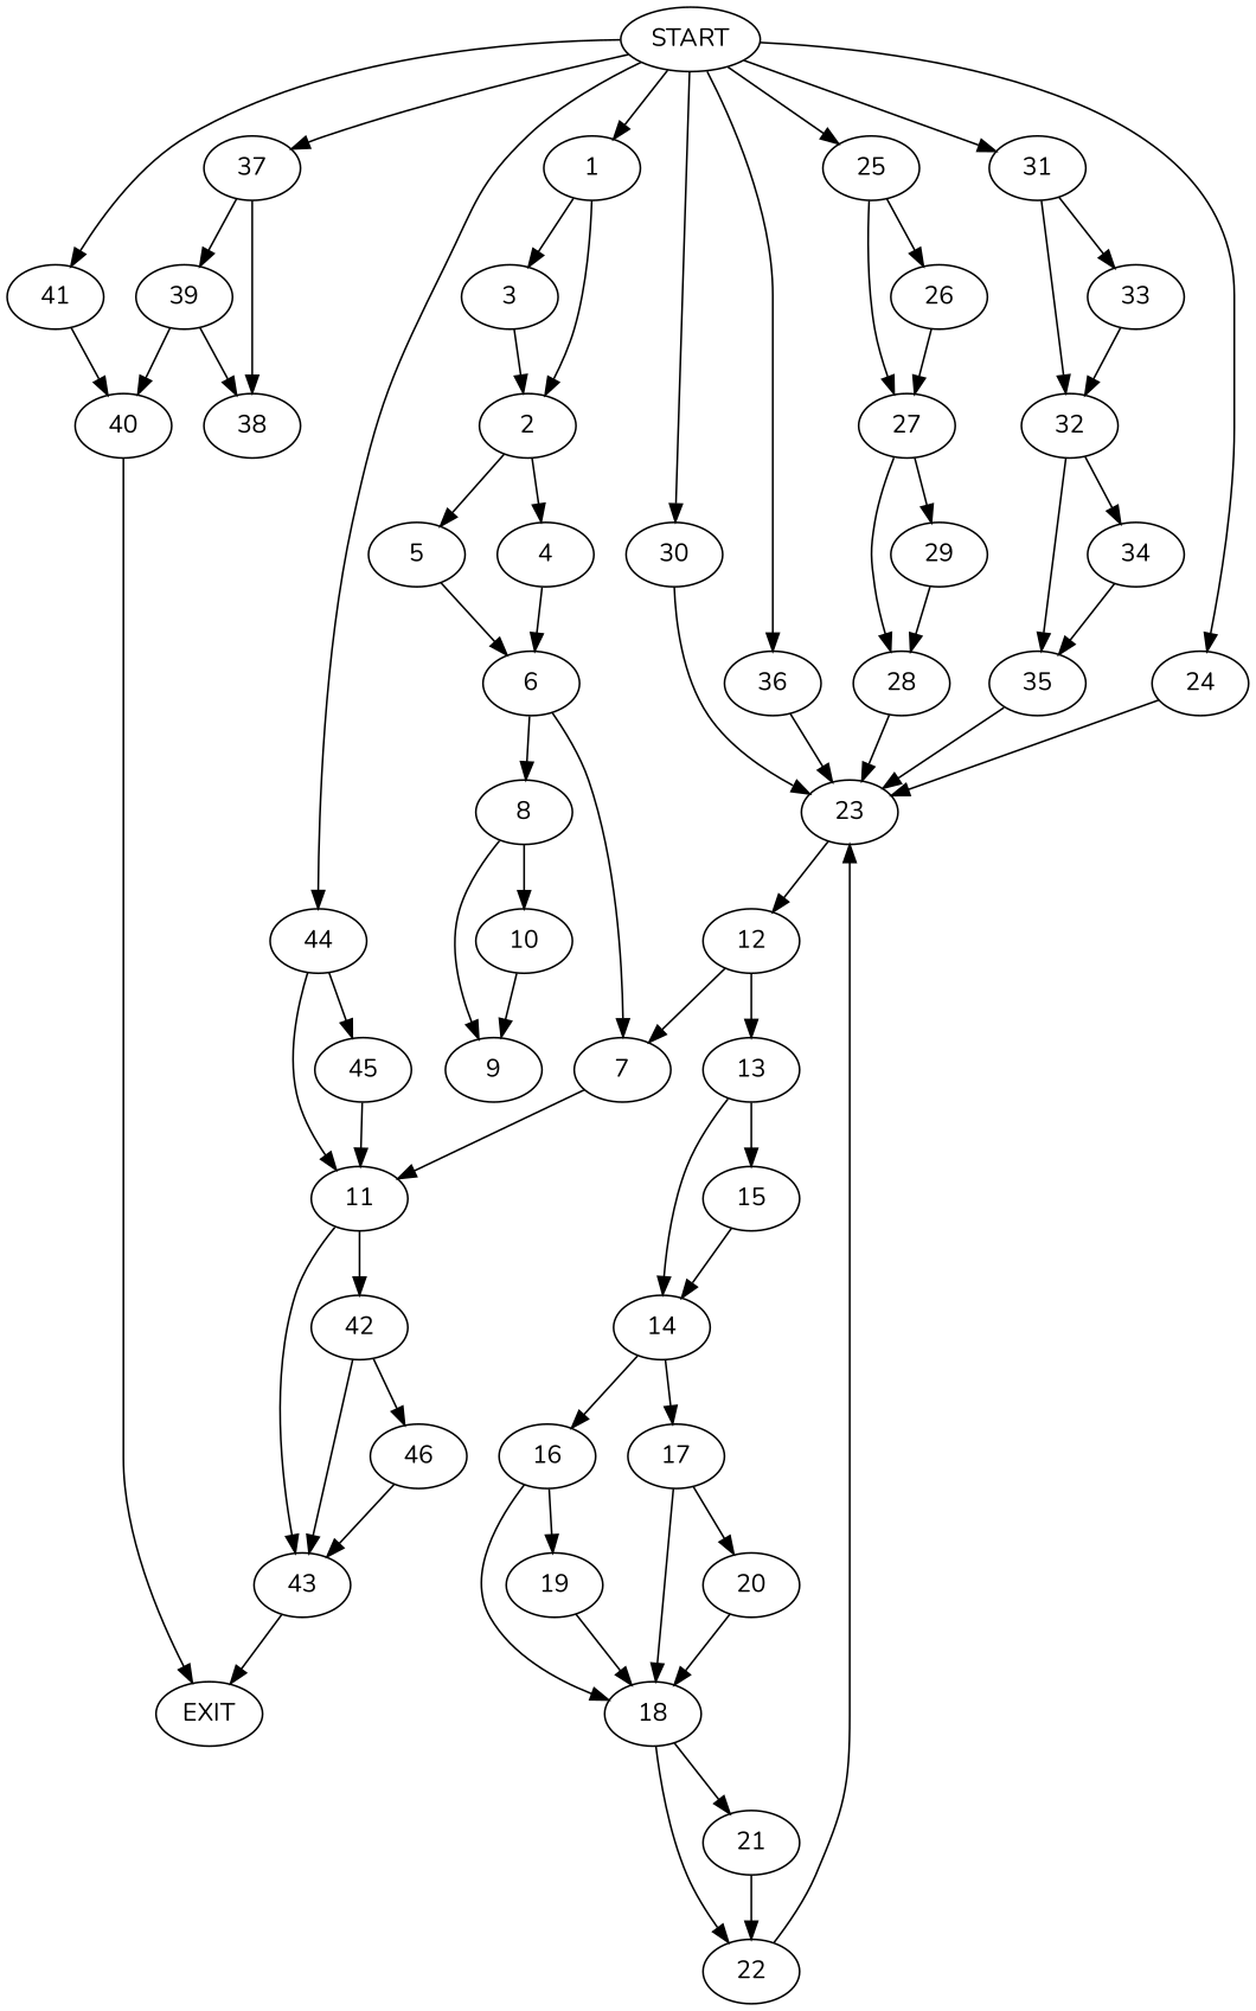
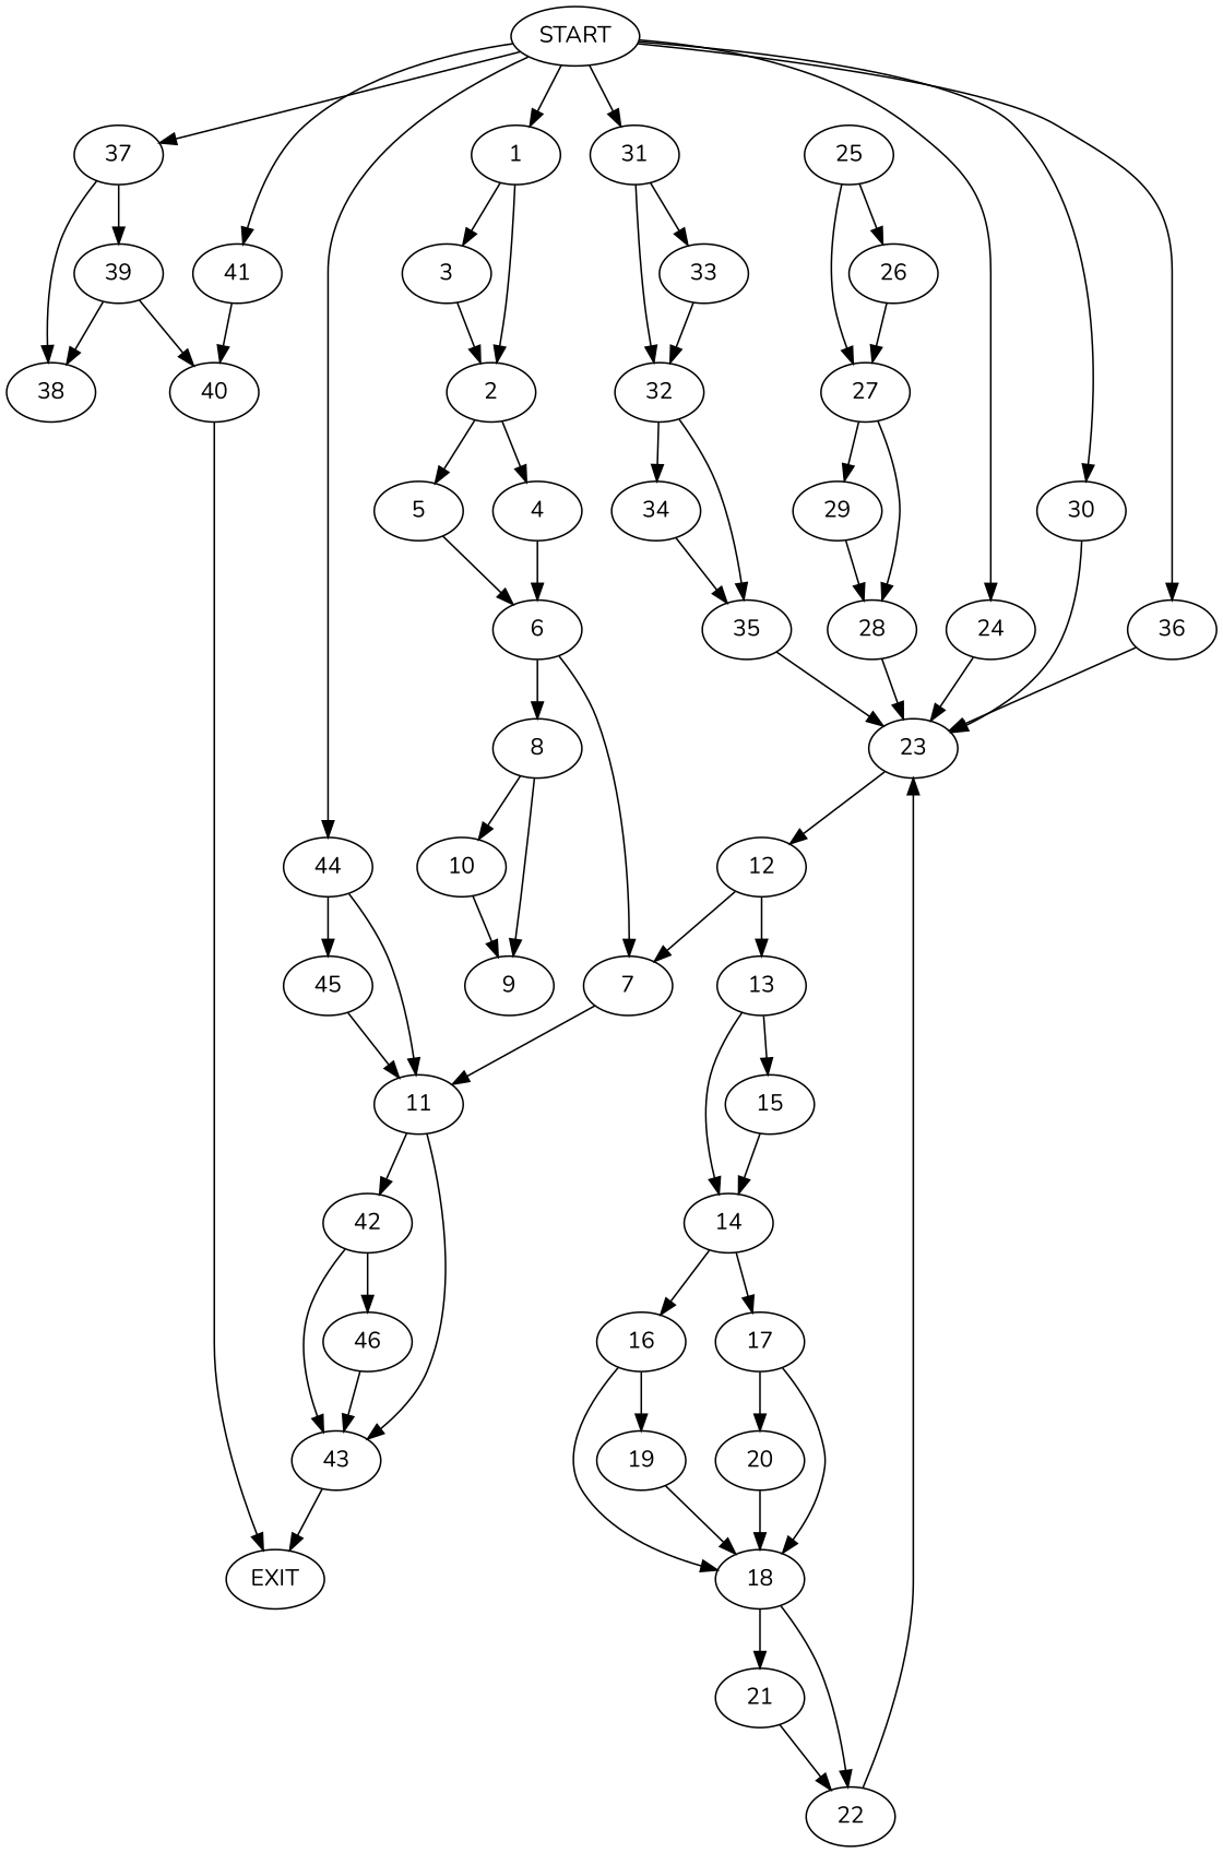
  digraph {
    fontname=Nunito
    node [fontname=Nunito]
    edge [fontname=Nunito]
    n1 [label=START]
    1
    24
    25
    30
    31
    36
    37
    41
    44
    2
    3
    23
    26
    27
    32
    33
    38
    39
    40
    11
    45
    n23 [label=EXIT]
    4
    5
    6
    7
    8
    9
    10
    42
    43
    12
    13
    46
    14
    15
    16
    17
    18
    19
    20
    21
    22
    28
    29
    34
    35
    n1 -> 1
    n1 -> 24
-   n1 -> 25
    n1 -> 30
    n1 -> 31
    n1 -> 36
    n1 -> 37
    n1 -> 41
    n1 -> 44
    1 -> 2
    1 -> 3
    24 -> 23
    25 -> 26
    25 -> 27
    30 -> 23
    31 -> 32
    31 -> 33
    36 -> 23
    37 -> 38
    37 -> 39
    41 -> 40
    44 -> 11
    44 -> 45
    2 -> 4
    2 -> 5
    3 -> 2
    23 -> 12
    26 -> 27
    27 -> 28
    27 -> 29
    32 -> 34
    32 -> 35
    33 -> 32
    39 -> 38
    39 -> 40
    40 -> n23
    11 -> 42
    11 -> 43
    45 -> 11
    4 -> 6
    5 -> 6
    6 -> 7
    6 -> 8
    7 -> 11
    8 -> 9
    8 -> 10
    10 -> 9
    42 -> 43
    42 -> 46
    43 -> n23
    12 -> 7
    12 -> 13
    13 -> 14
    13 -> 15
    46 -> 43
    14 -> 16
    14 -> 17
    15 -> 14
    16 -> 18
    16 -> 19
    17 -> 18
    17 -> 20
    18 -> 21
    18 -> 22
    19 -> 18
    20 -> 18
    21 -> 22
    22 -> 23
    28 -> 23
    29 -> 28
    34 -> 35
    35 -> 23
  }
